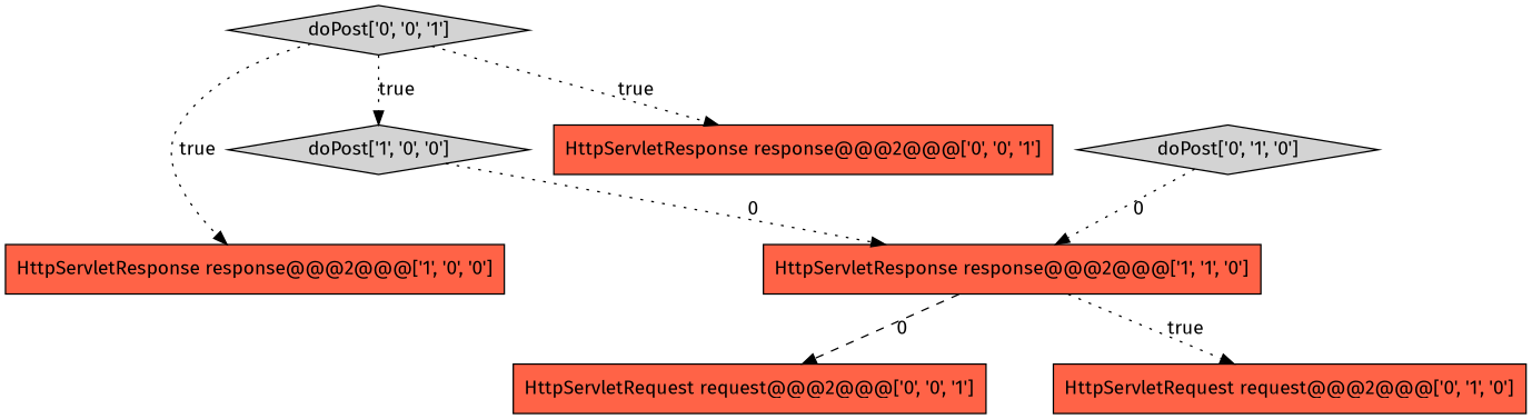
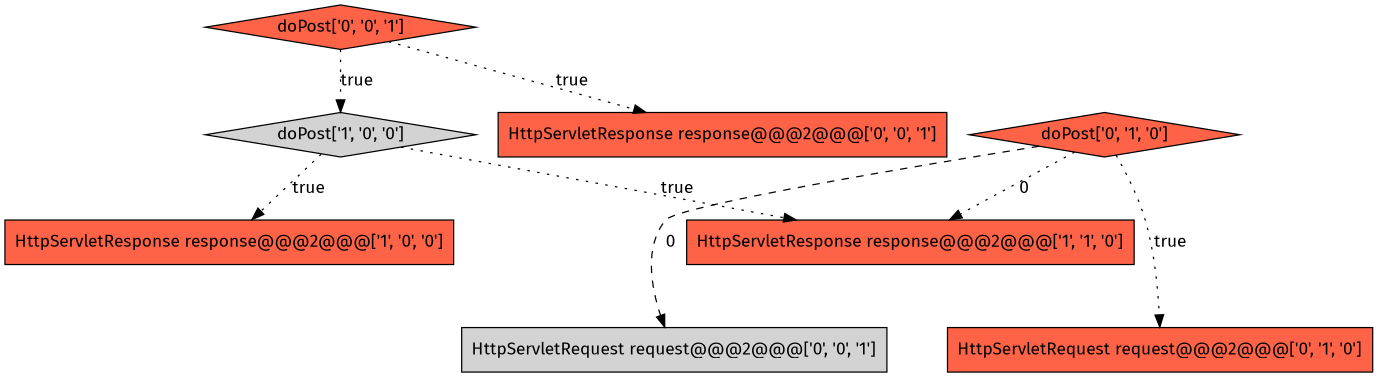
  digraph {
    fontname="Fira Sans"
    node [fillcolor=tomato fontname="Fira Sans" shape=box style=filled]
    edge [fontname="Fira Sans" style=dotted]
    n1 [fillcolor=lightgray label="doPost['1', '0', '0']" shape=diamond]
    n2 [label="HttpServletResponse response@@@2@@@['1', '0', '0']"]
    n3 [label="HttpServletResponse response@@@2@@@['1', '1', '0']"]
-   n4 [label="HttpServletRequest request@@@2@@@['0', '0', '1']"]
-   n5 [fillcolor=lightgray label="doPost['0', '1', '0']" shape=diamond]
+   n4 [fillcolor=lightgray label="HttpServletRequest request@@@2@@@['0', '0', '1']"]
+   n5 [label="doPost['0', '1', '0']" shape=diamond]
    n6 [label="HttpServletRequest request@@@2@@@['0', '1', '0']"]
-   n7 [fillcolor=lightgray label="doPost['0', '0', '1']" shape=diamond]
+   n7 [label="doPost['0', '0', '1']" shape=diamond]
    n8 [label="HttpServletResponse response@@@2@@@['0', '0', '1']"]
-   n7 -> n2 [label=true]
-   n1 -> n3 [label=0]
-   n3 -> n4 [label=0 style=dashed]
+   n1 -> n2 [label=true]
+   n1 -> n3 [label=true]
+   n5 -> n4 [label=0 style=dashed]
    n5 -> n3 [label=0]
-   n3 -> n6 [label=true]
+   n5 -> n6 [label=true]
    n7 -> n1 [label=true]
    n7 -> n8 [label=true]
  }
